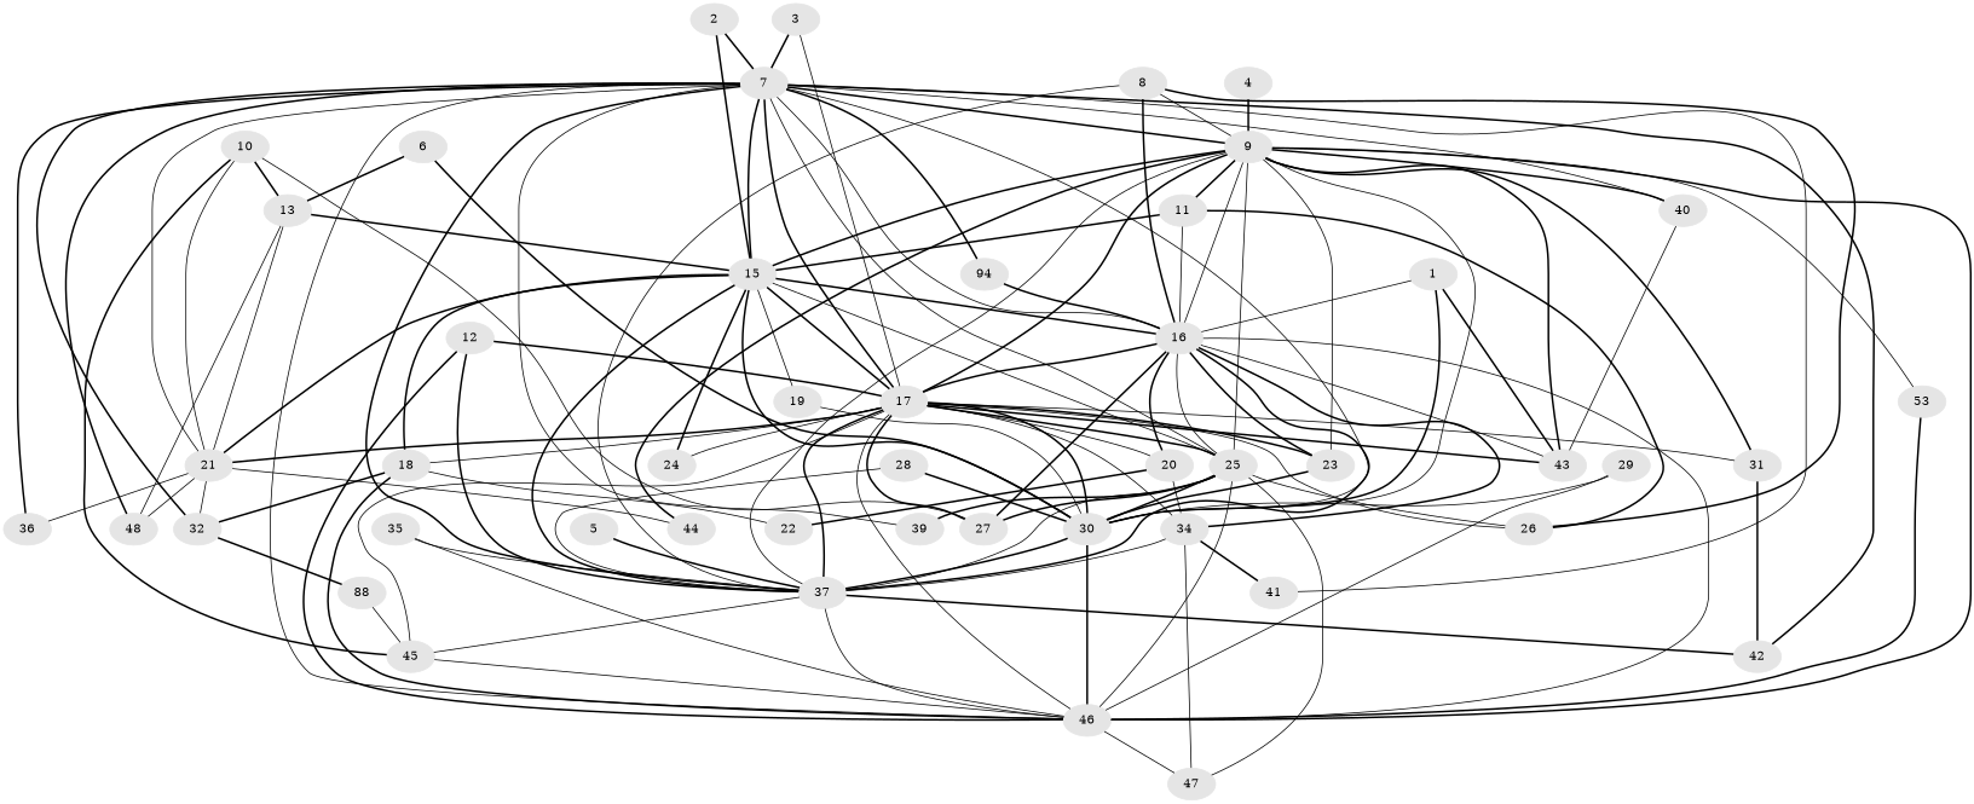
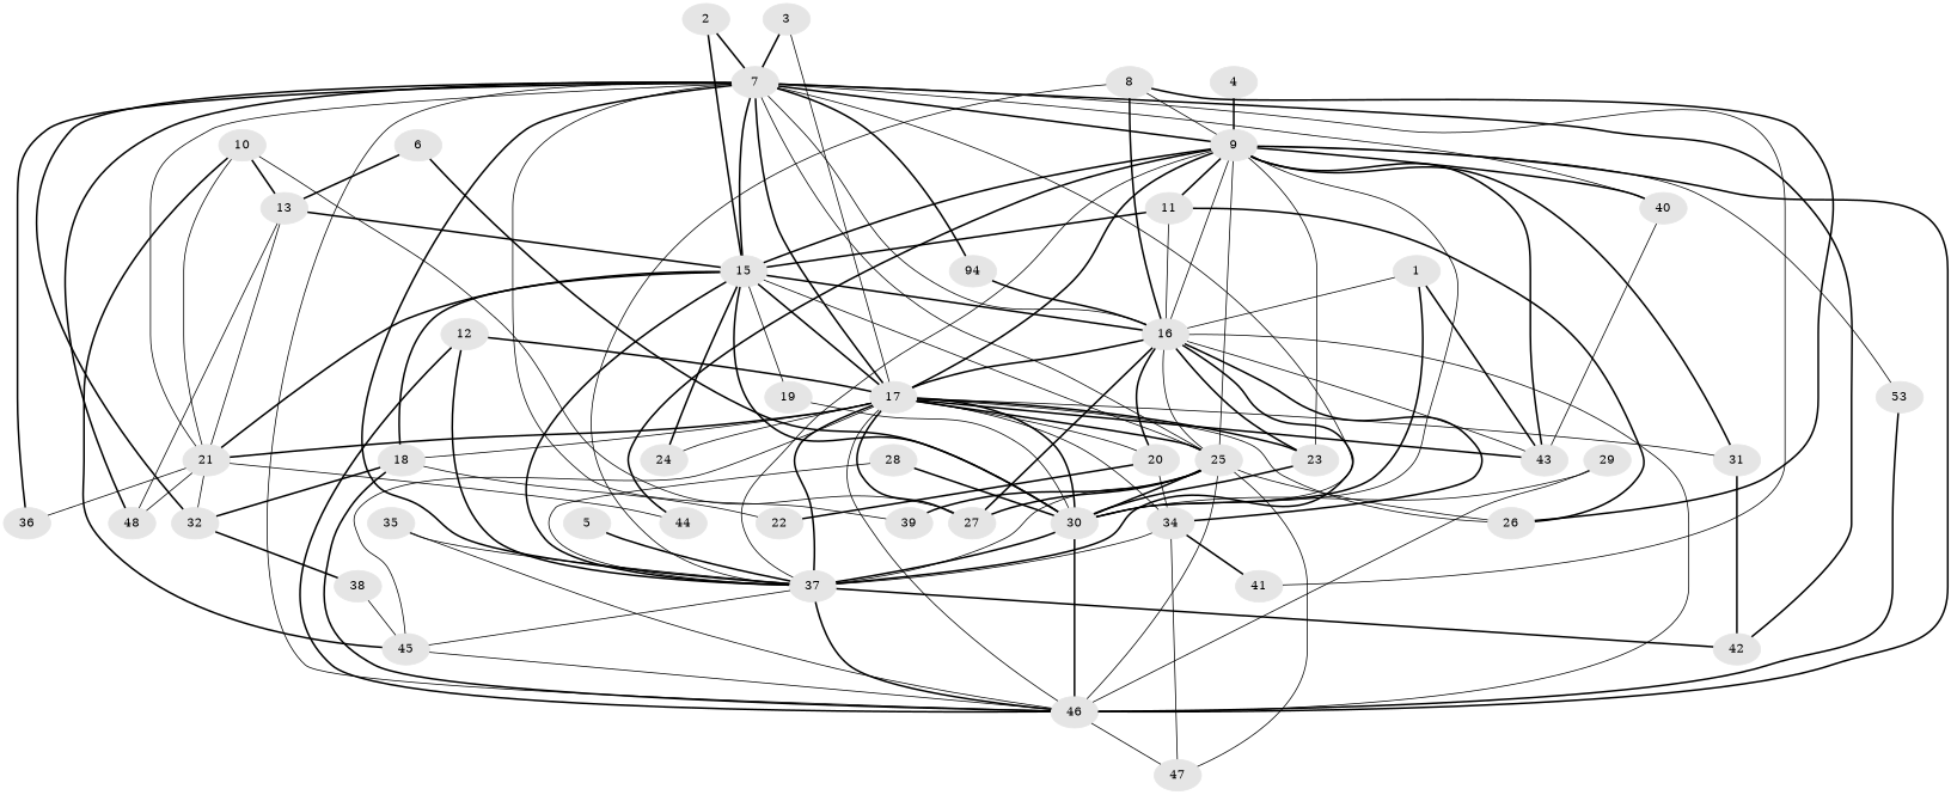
  graph {
    node [color=gray90 style=filled]
    edge [style=bold weight=1.0]
    1
    16
    30
    43
    17
    37
    25
    46
    23
    27
    20
    34
    2
    7
    15
    9
    n17 [label=94]
    21
    32
    36
    39
    40
    41
    42
    48
    18
    19
    24
    3
    26
    31
    45
    4
    11
    n35 [label=53]
    44
    5
    6
    13
    47
-   38 [label=88]
+   38
    8
    10
    12
    22
    28
    29
    35
    1 -- 16 [style=solid]
    1 -- 30
    1 -- 43
    16 -- 43 [style=solid]
    16 -- 17 [weight=3.0]
    16 -- 37
    16 -- 25 [style=solid]
    16 -- 46 [style=solid]
    16 -- 23
    16 -- 27 [weight=2.0]
    16 -- 20
    16 -- 34
    30 -- 37
    30 -- 46
    17 -- 30 [weight=3.0]
    17 -- 43
    17 -- 37 [weight=3.0]
    17 -- 25 [weight=3.0]
    17 -- 46 [style=solid weight=2.0]
    17 -- 23
    17 -- 27
    17 -- 20 [style=solid]
    17 -- 34 [style=solid]
    17 -- 21
    17 -- 18 [style=solid]
    17 -- 24 [style=solid]
    17 -- 26 [style=solid]
    17 -- 31 [style=solid]
    17 -- 45 [style=solid]
-   37 -- 46 [style=solid]
+   37 -- 46
    37 -- 42
    37 -- 45 [style=solid]
    25 -- 30 [weight=2.0]
    25 -- 37 [style=solid weight=2.0]
    25 -- 46 [style=solid]
    25 -- 27
    25 -- 39
    25 -- 26 [style=solid]
    25 -- 47 [style=solid]
    46 -- 47 [style=solid]
    23 -- 30
    20 -- 34 [style=solid]
    20 -- 22
    34 -- 37 [style=solid weight=2.0]
    34 -- 41
    34 -- 47 [style=solid]
    2 -- 7
    2 -- 15
    7 -- 16 [style=solid]
    7 -- 30 [style=solid weight=2.0]
    7 -- 17 [weight=3.0]
    7 -- 37
    7 -- 25 [style=solid]
    7 -- 46 [style=solid]
    7 -- 15
    7 -- 9
    7 -- n17
    7 -- 21 [style=solid weight=2.0]
    7 -- 32
    7 -- 36
    7 -- 39 [style=solid weight=2.0]
    7 -- 40 [style=solid]
    7 -- 41 [style=solid]
    7 -- 42
    7 -- 48
    15 -- 16
    15 -- 30
    15 -- 17 [weight=4.0]
    15 -- 37
    15 -- 25 [style=solid]
    15 -- 21
    15 -- 18
    15 -- 19 [style=solid]
    15 -- 24
    9 -- 16 [style=solid weight=2.0]
    9 -- 30 [style=solid]
    9 -- 43
    9 -- 17 [weight=3.0]
    9 -- 37 [style=solid]
    9 -- 25 [style=solid weight=2.0]
    9 -- 46 [weight=3.0]
    9 -- 23 [style=solid]
    9 -- 15
    9 -- 40
    9 -- 31
    9 -- 11
    9 -- n35 [style=solid]
    9 -- 44
    n17 -- 16
    21 -- 32 [style=solid]
    21 -- 36 [style=solid]
    21 -- 48 [style=solid]
    21 -- 44 [style=solid]
    32 -- 38
    40 -- 43 [style=solid]
    18 -- 46
    18 -- 32
    18 -- 22 [style=solid]
    19 -- 30 [style=solid]
    3 -- 17 [style=solid]
    3 -- 7
    31 -- 42
    45 -- 46 [style=solid]
    4 -- 9
    11 -- 16 [style=solid]
    11 -- 15
    11 -- 26
    n35 -- 46
    5 -- 37
    6 -- 30
    6 -- 13
    13 -- 15 [weight=2.0]
    13 -- 21 [style=solid]
    13 -- 48 [style=solid]
    38 -- 45 [style=solid]
    8 -- 16
    8 -- 37 [style=solid]
    8 -- 9 [style=solid]
    8 -- 26
    10 -- 27 [style=solid]
    10 -- 21 [style=solid]
    10 -- 45
    10 -- 13
    12 -- 17
    12 -- 37
    12 -- 46
    28 -- 30
    28 -- 37 [style=solid]
    29 -- 30 [style=solid]
    29 -- 46 [style=solid]
    35 -- 37 [style=solid weight=2.0]
    35 -- 46 [style=solid]
  }
